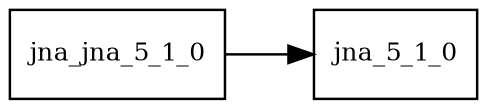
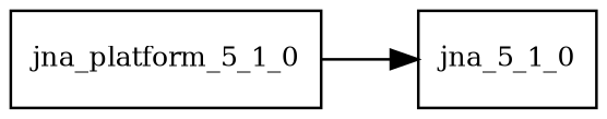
  digraph {
    rankdir=LR
    node [fontsize=10.0 shape=box]
-   jna_platform_5_1_0 [label=jna_jna_5_1_0]
+   jna_platform_5_1_0
    jna_5_1_0
    jna_platform_5_1_0 -> jna_5_1_0
  }
